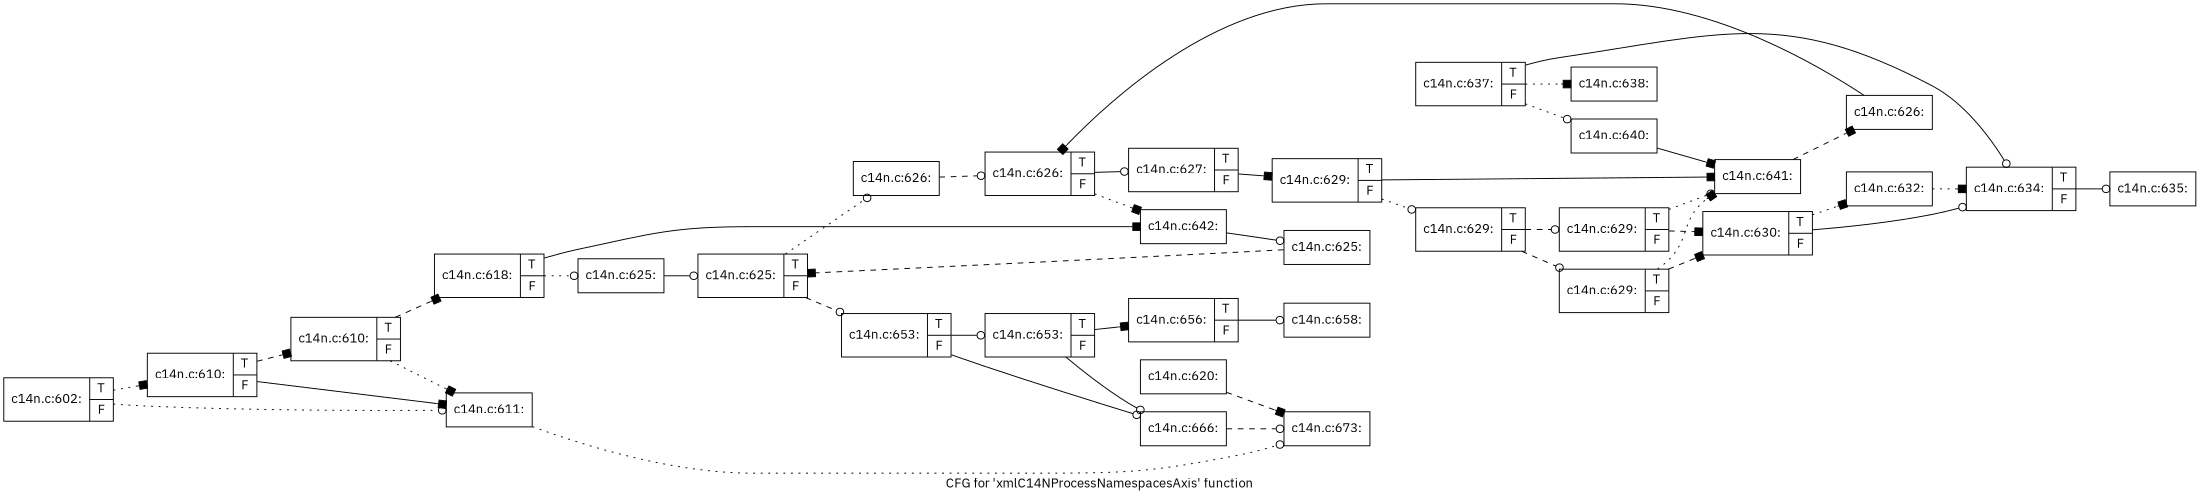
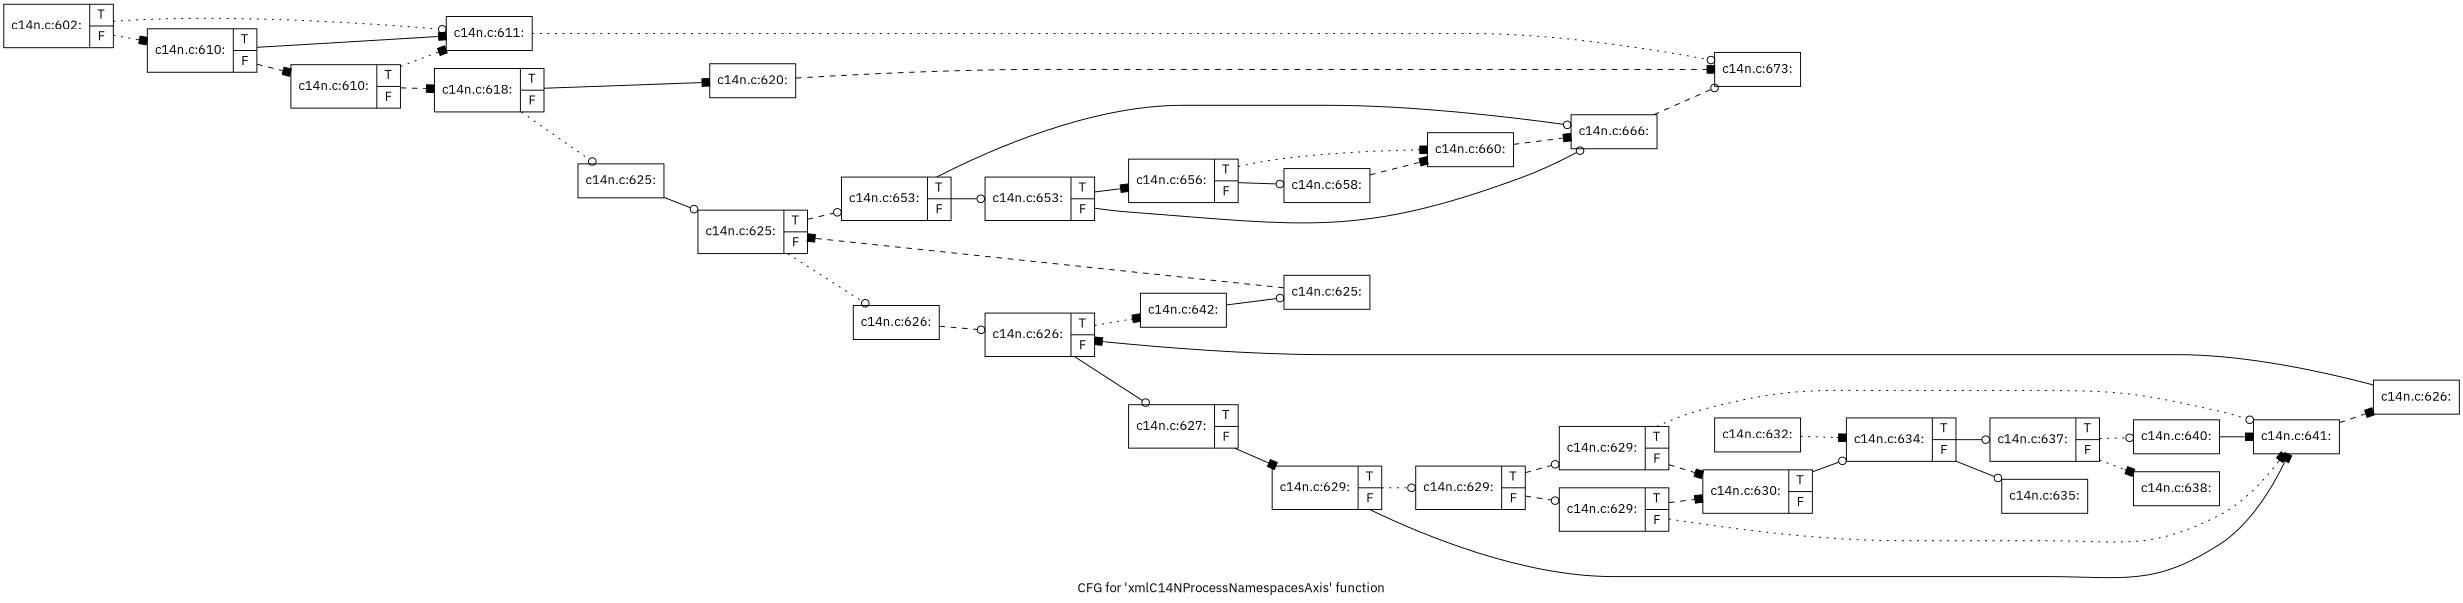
  digraph {
    fontname="IBM Plex Sans"
    label="CFG for 'xmlC14NProcessNamespacesAxis' function"
    rankdir=LR
    node [fontname="IBM Plex Sans" shape=record]
    edge [arrowhead=box fontname="IBM Plex Sans" style=solid]
    n1 [label="{c14n.c:602:|{<s0>T|<s1>F}}"]
    n2 [label="{c14n.c:611:}"]
    n3 [label="{c14n.c:610:|{<s0>T|<s1>F}}"]
    n4 [label="{c14n.c:673:}"]
    n5 [label="{c14n.c:610:|{<s0>T|<s1>F}}"]
    n6 [label="{c14n.c:618:|{<s0>T|<s1>F}}"]
    n7 [label="{c14n.c:620:}"]
    n8 [label="{c14n.c:625:}"]
    n9 [label="{c14n.c:625:|{<s0>T|<s1>F}}"]
    n10 [label="{c14n.c:626:}"]
    n11 [label="{c14n.c:653:|{<s0>T|<s1>F}}"]
    n12 [label="{c14n.c:626:|{<s0>T|<s1>F}}"]
    n13 [label="{c14n.c:653:|{<s0>T|<s1>F}}"]
    n14 [label="{c14n.c:666:}"]
    n15 [label="{c14n.c:627:|{<s0>T|<s1>F}}"]
    n16 [label="{c14n.c:642:}"]
    n17 [label="{c14n.c:656:|{<s0>T|<s1>F}}"]
    n18 [label="{c14n.c:629:|{<s0>T|<s1>F}}"]
    n19 [label="{c14n.c:625:}"]
    n20 [label="{c14n.c:641:}"]
    n21 [label="{c14n.c:629:|{<s0>T|<s1>F}}"]
    n22 [label="{c14n.c:626:}"]
    n23 [label="{c14n.c:629:|{<s0>T|<s1>F}}"]
    n24 [label="{c14n.c:629:|{<s0>T|<s1>F}}"]
    n25 [label="{c14n.c:630:|{<s0>T|<s1>F}}"]
    n26 [label="{c14n.c:632:}"]
    n27 [label="{c14n.c:634:|{<s0>T|<s1>F}}"]
    n28 [label="{c14n.c:637:|{<s0>T|<s1>F}}"]
    n29 [label="{c14n.c:635:}"]
    n30 [label="{c14n.c:638:}"]
    n31 [label="{c14n.c:640:}"]
+   n32 [label="{c14n.c:660:}"]
    n33 [label="{c14n.c:658:}"]
    n1 -> n2 [arrowhead=odot style=dotted]
    n1 -> n3 [style=dotted]
    n2 -> n4 [arrowhead=odot style=dotted]
    n3 -> n2
    n3 -> n5 [style=dashed]
    n5 -> n2 [style=dotted]
    n5 -> n6 [style=dashed]
-   n6 -> n16
+   n6 -> n7
    n6 -> n8 [arrowhead=odot style=dotted]
    n7 -> n4 [style=dashed]
    n8 -> n9 [arrowhead=odot]
    n9 -> n10 [arrowhead=odot style=dotted]
    n9 -> n11 [arrowhead=odot style=dashed]
    n10 -> n12 [arrowhead=odot style=dashed]
    n11 -> n13 [arrowhead=odot]
    n11 -> n14 [arrowhead=odot]
    n12 -> n15 [arrowhead=odot]
    n12 -> n16 [style=dotted]
    n13 -> n14 [arrowhead=odot]
    n13 -> n17
    n14 -> n4 [arrowhead=odot style=dashed]
    n15 -> n18
    n16 -> n19 [arrowhead=odot]
+   n17 -> n32 [style=dotted]
    n17 -> n33 [arrowhead=odot]
    n18 -> n20
    n18 -> n21 [arrowhead=odot style=dotted]
    n19 -> n9 [style=dashed]
    n20 -> n22 [style=dashed]
    n21 -> n23 [arrowhead=odot style=dashed]
    n21 -> n24 [arrowhead=odot style=dashed]
    n22 -> n12
    n23 -> n20 [arrowhead=odot style=dotted]
    n23 -> n25 [style=dashed]
    n24 -> n20 [style=dotted]
    n24 -> n25 [style=dashed]
-   n25 -> n26 [style=dotted]
    n25 -> n27 [arrowhead=odot]
    n26 -> n27 [style=dotted]
-   n28 -> n27 [arrowhead=odot]
+   n27 -> n28 [arrowhead=odot]
    n27 -> n29 [arrowhead=odot]
    n28 -> n30 [style=dotted]
    n28 -> n31 [arrowhead=odot style=dotted]
    n31 -> n20
+   n32 -> n14 [style=dashed]
+   n33 -> n32 [style=dashed]
  }
